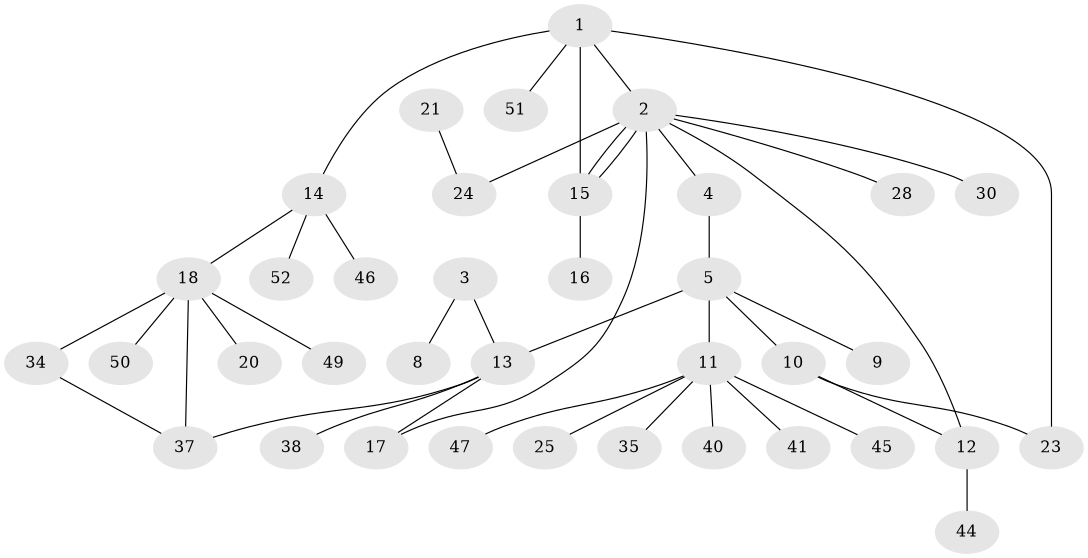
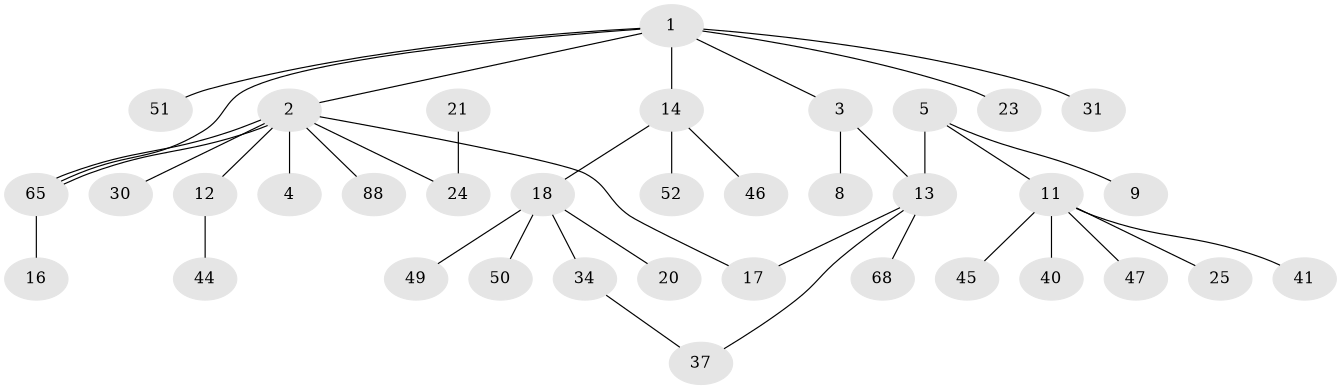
  graph {
    node [color=gray90 style=filled]
    1 [super="+53"]
    2 [super="+7"]
    3 [super="+33"]
    14 [super="+32"]
-   15 [super="+39"]
+   15 [super="+39" label=65]
    23
+   31
    51
    4
    12 [super="+27"]
    17
    24 [super="+42"]
-   28
+   28 [label=88]
    30
    8
    13 [super="+22"]
    18 [super="+26"]
    46
    52
    16
    5 [super="+6"]
    44
    21
    37 [super="+43"]
-   38
+   38 [label=68]
    9
-   10 [super="+19"]
    11 [super="+36"]
    25 [super="+29"]
-   35
    40
    41
    45 [super="+48"]
    47
    20
    34
    49
    50
    1 -- 2
+   1 -- 3
    1 -- 14
    1 -- 15
    1 -- 23
+   1 -- 31
    1 -- 51
    2 -- 15 [weight=2]
    2 -- 15
    2 -- 4
    2 -- 12
    2 -- 17
    2 -- 24
    2 -- 28
    2 -- 30
    3 -- 8
    3 -- 13
    14 -- 18
    14 -- 46
    14 -- 52
    15 -- 16
-   4 -- 5
    12 -- 44
    13 -- 17
    13 -- 37
    13 -- 38
-   18 -- 37
    18 -- 20
    18 -- 34
    18 -- 49
    18 -- 50
    5 -- 13
    5 -- 9
-   5 -- 10
    5 -- 11
    21 -- 24
-   10 -- 23
-   10 -- 12
    11 -- 25
-   11 -- 35
    11 -- 40
    11 -- 41
    11 -- 45
    11 -- 47
    34 -- 37
  }
